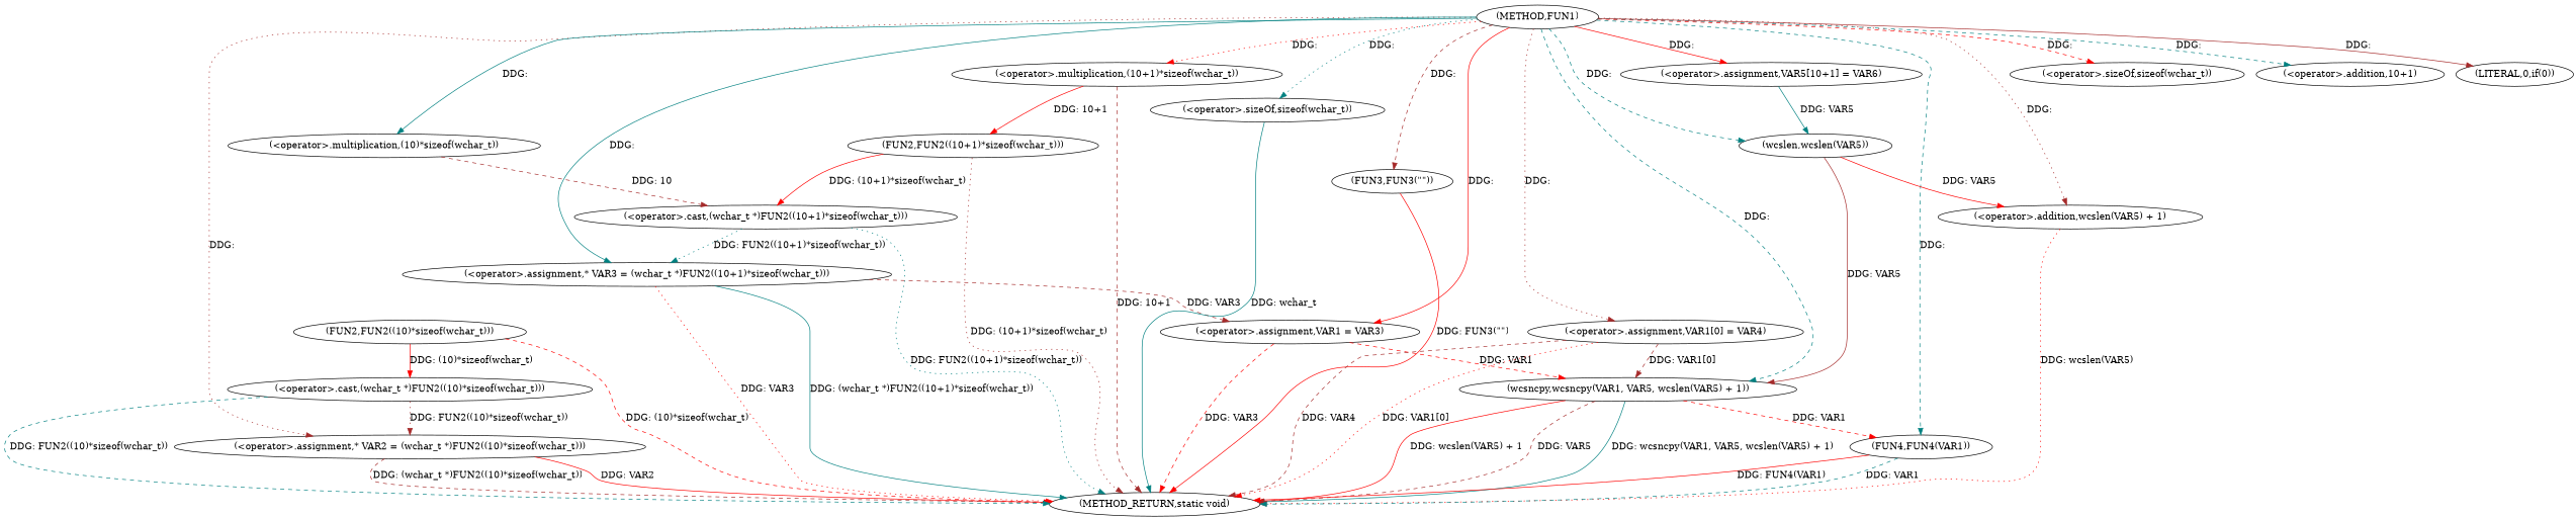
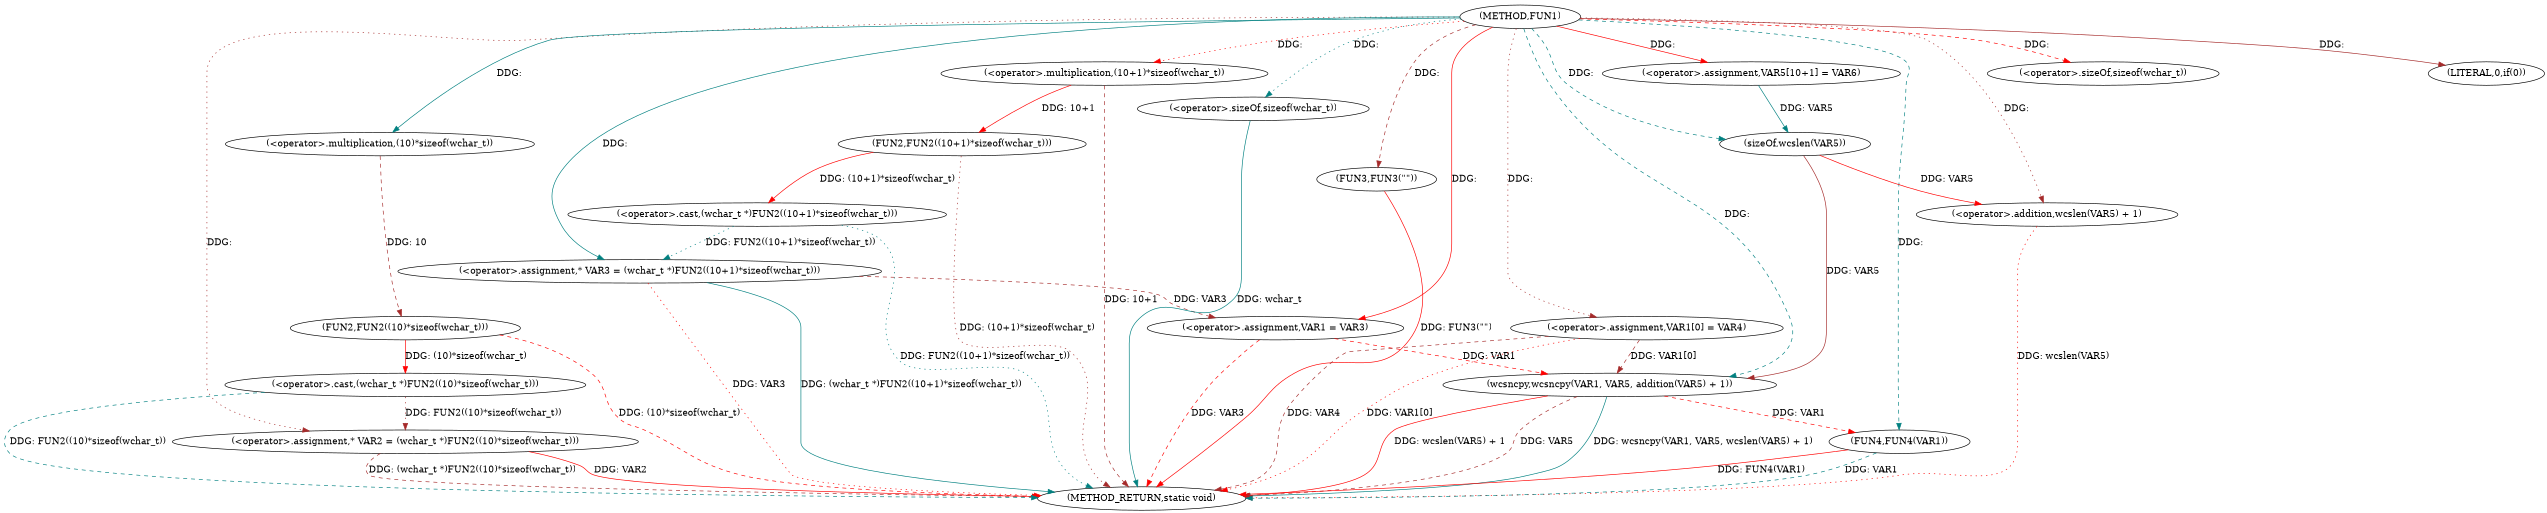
  digraph {
    fontname="DejaVu Serif"
    node [fontname="DejaVu Serif"]
    edge [color=red fontname="DejaVu Serif" style=dashed]
    n1 [label="(METHOD,FUN1)"]
    n2 [label="(<operator>.assignment,* VAR2 = (wchar_t *)FUN2((10)*sizeof(wchar_t)))"]
    n3 [label="(<operator>.multiplication,(10)*sizeof(wchar_t))"]
    n4 [label="(<operator>.sizeOf,sizeof(wchar_t))"]
    n5 [label="(<operator>.assignment,* VAR3 = (wchar_t *)FUN2((10+1)*sizeof(wchar_t)))"]
    n6 [label="(<operator>.multiplication,(10+1)*sizeof(wchar_t))"]
-   n7 [label="(<operator>.addition,10+1)"]
    n8 [label="(<operator>.sizeOf,sizeof(wchar_t))"]
    n9 [label="(LITERAL,0,if(0))"]
    n10 [label="(FUN3,FUN3(\"\"))"]
    n11 [label="(<operator>.assignment,VAR1 = VAR3)"]
    n12 [label="(<operator>.assignment,VAR1[0] = VAR4)"]
    n13 [label="(<operator>.assignment,VAR5[10+1] = VAR6)"]
-   n14 [label="(wcsncpy,wcsncpy(VAR1, VAR5, wcslen(VAR5) + 1))"]
+   n14 [label="(wcsncpy,wcsncpy(VAR1, VAR5, addition(VAR5) + 1))"]
    n15 [label="(<operator>.addition,wcslen(VAR5) + 1)"]
-   n16 [label="(wcslen,wcslen(VAR5))"]
+   n16 [label="(sizeOf,wcslen(VAR5))"]
    n17 [label="(FUN4,FUN4(VAR1))"]
    n18 [label="(METHOD_RETURN,static void)"]
    n19 [label="(FUN2,FUN2((10)*sizeof(wchar_t)))"]
    n20 [label="(FUN2,FUN2((10+1)*sizeof(wchar_t)))"]
    n21 [label="(<operator>.cast,(wchar_t *)FUN2((10)*sizeof(wchar_t)))"]
    n22 [label="(<operator>.cast,(wchar_t *)FUN2((10+1)*sizeof(wchar_t)))"]
    n1 -> n2 [color=brown label="DDG: " style=dotted]
    n1 -> n3 [color=teal label="DDG: " style=solid]
    n1 -> n4 [label="DDG: "]
    n1 -> n5 [color=teal label="DDG: " style=solid]
    n1 -> n6 [label="DDG: " style=dotted]
-   n1 -> n7 [color=teal label="DDG: "]
    n1 -> n8 [color=teal label="DDG: " style=dotted]
    n1 -> n9 [color=brown label="DDG: " style=solid]
    n1 -> n10 [color=brown label="DDG: "]
    n1 -> n11 [label="DDG: " style=solid]
    n1 -> n12 [color=brown label="DDG: " style=dotted]
    n1 -> n13 [label="DDG: " style=solid]
    n1 -> n14 [color=teal label="DDG: "]
    n1 -> n15 [color=brown label="DDG: " style=dotted]
    n1 -> n16 [color=teal label="DDG: "]
    n1 -> n17 [color=teal label="DDG: "]
    n2 -> n18 [label="DDG: VAR2" style=solid]
    n2 -> n18 [color=brown label="DDG: (wchar_t *)FUN2((10)*sizeof(wchar_t))"]
-   n3 -> n22 [color=brown label="DDG: 10"]
+   n3 -> n19 [color=brown label="DDG: 10"]
    n5 -> n11 [color=brown label="DDG: VAR3"]
    n5 -> n18 [label="DDG: VAR3" style=dotted]
    n5 -> n18 [color=teal label="DDG: (wchar_t *)FUN2((10+1)*sizeof(wchar_t))" style=solid]
    n6 -> n18 [color=brown label="DDG: 10+1"]
    n6 -> n20 [label="DDG: 10+1" style=solid]
    n8 -> n18 [color=teal label="DDG: wchar_t" style=solid]
    n10 -> n18 [label="DDG: FUN3(\"\")" style=solid]
    n11 -> n14 [label="DDG: VAR1"]
    n11 -> n18 [label="DDG: VAR3"]
    n12 -> n14 [color=brown label="DDG: VAR1[0]"]
    n12 -> n18 [color=brown label="DDG: VAR4"]
    n12 -> n18 [label="DDG: VAR1[0]" style=dotted]
    n13 -> n16 [color=teal label="DDG: VAR5" style=solid]
    n14 -> n17 [label="DDG: VAR1"]
    n14 -> n18 [label="DDG: wcslen(VAR5) + 1" style=solid]
    n14 -> n18 [color=teal label="DDG: wcsncpy(VAR1, VAR5, wcslen(VAR5) + 1)" style=solid]
    n14 -> n18 [color=brown label="DDG: VAR5"]
    n15 -> n18 [label="DDG: wcslen(VAR5)" style=dotted]
    n16 -> n14 [color=brown label="DDG: VAR5" style=solid]
    n16 -> n15 [label="DDG: VAR5" style=solid]
    n17 -> n18 [label="DDG: FUN4(VAR1)" style=solid]
    n17 -> n18 [color=teal label="DDG: VAR1"]
    n19 -> n18 [label="DDG: (10)*sizeof(wchar_t)"]
    n19 -> n21 [label="DDG: (10)*sizeof(wchar_t)" style=solid]
    n20 -> n18 [color=brown label="DDG: (10+1)*sizeof(wchar_t)" style=dotted]
    n20 -> n22 [label="DDG: (10+1)*sizeof(wchar_t)" style=solid]
    n21 -> n2 [color=brown label="DDG: FUN2((10)*sizeof(wchar_t))" style=dotted]
    n21 -> n18 [color=teal label="DDG: FUN2((10)*sizeof(wchar_t))"]
    n22 -> n5 [color=teal label="DDG: FUN2((10+1)*sizeof(wchar_t))" style=dotted]
    n22 -> n18 [color=teal label="DDG: FUN2((10+1)*sizeof(wchar_t))" style=dotted]
  }
